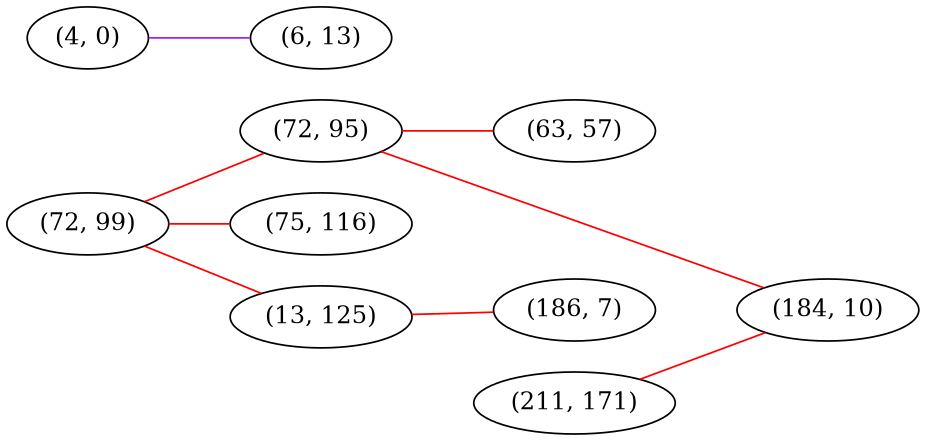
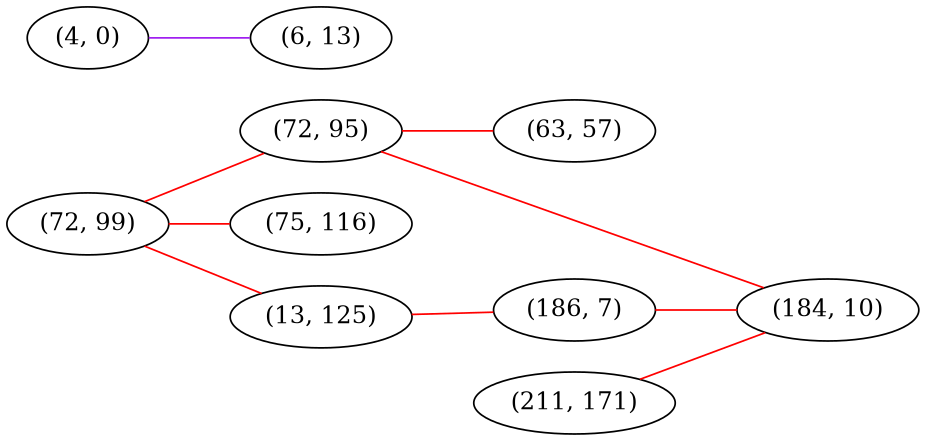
  graph {
    rankdir=LR
    edge [color=red weight=1]
    "(72, 99)"
    "(72, 95)"
    "(75, 116)"
    "(13, 125)"
    "(63, 57)"
    "(184, 10)"
    "(186, 7)"
    n8 [label="(4, 0)"]
    "(6, 13)"
    "(211, 171)"
    "(72, 99)" -- "(72, 95)"
    "(72, 99)" -- "(75, 116)"
    "(72, 99)" -- "(13, 125)"
    "(72, 95)" -- "(63, 57)"
    "(72, 95)" -- "(184, 10)"
    "(13, 125)" -- "(186, 7)"
+   "(186, 7)" -- "(184, 10)"
    n8 -- "(6, 13)" [color=purple weight=4]
    "(211, 171)" -- "(184, 10)"
  }
